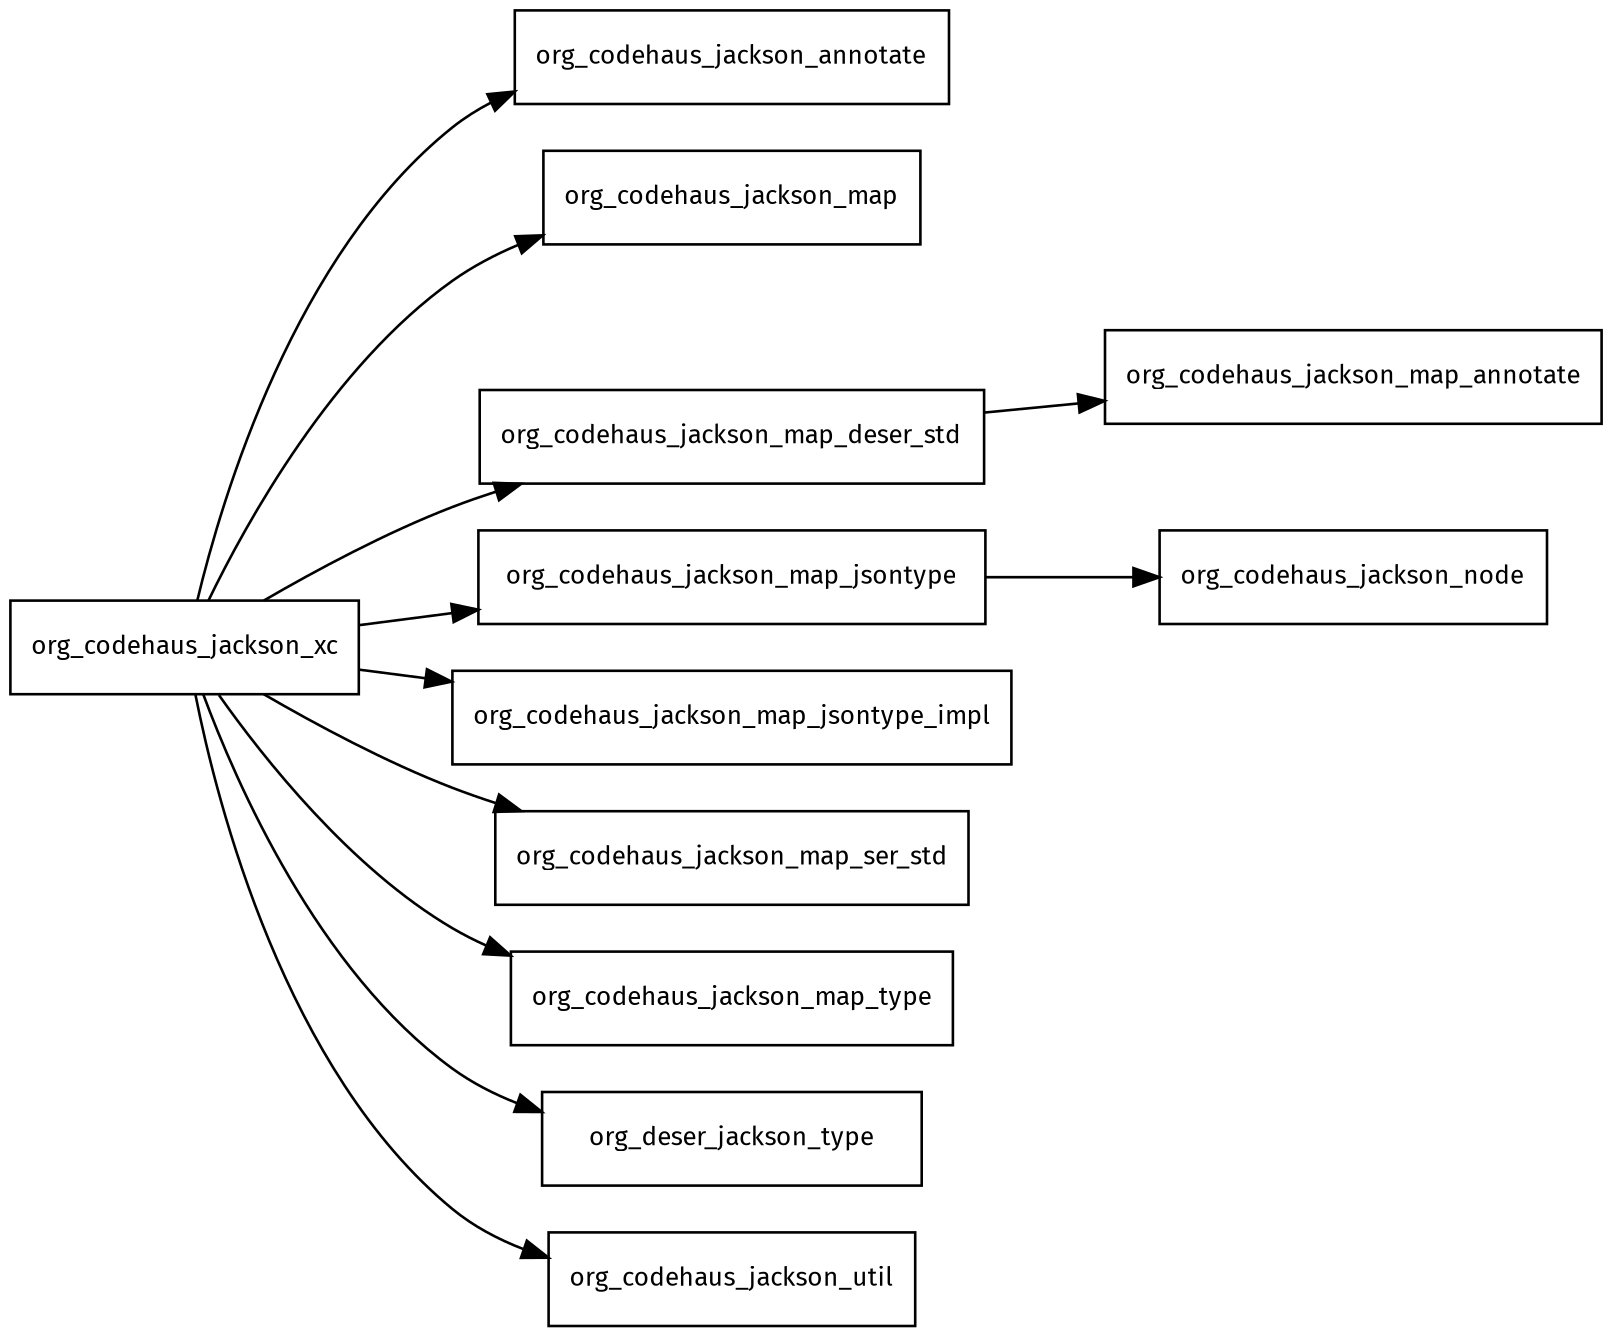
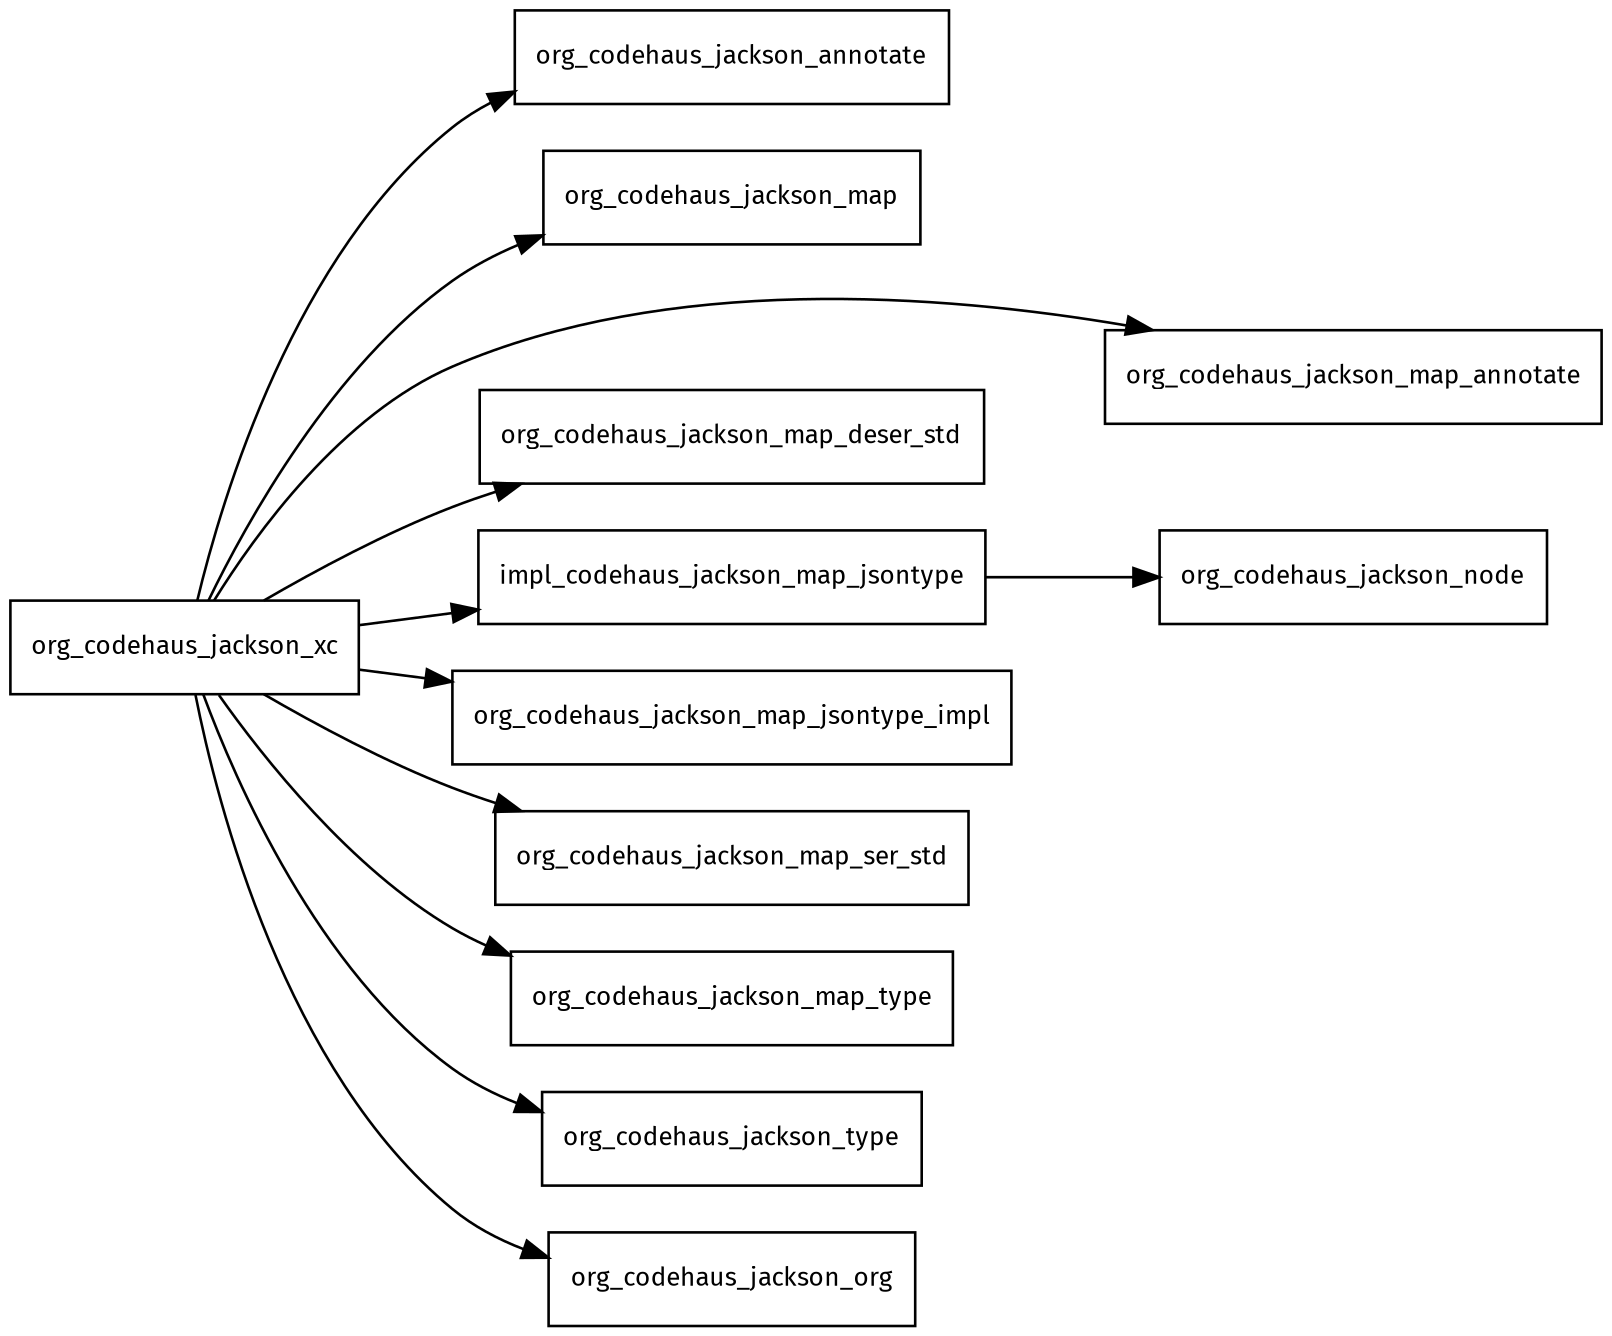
  digraph {
    fontname="Fira Sans"
    rankdir=LR
    node [fontname="Fira Sans" fontsize=10.0 shape=box]
    edge [fontname="Fira Sans"]
    org_codehaus_jackson_xc
    org_codehaus_jackson_annotate
    org_codehaus_jackson_map
    org_codehaus_jackson_map_annotate
    org_codehaus_jackson_map_deser_std
-   org_codehaus_jackson_map_jsontype
+   org_codehaus_jackson_map_jsontype [label=impl_codehaus_jackson_map_jsontype]
    org_codehaus_jackson_map_jsontype_impl
    org_codehaus_jackson_map_ser_std
    org_codehaus_jackson_map_type
-   org_codehaus_jackson_type [label=org_deser_jackson_type]
-   org_codehaus_jackson_util
+   org_codehaus_jackson_type
+   org_codehaus_jackson_util [label=org_codehaus_jackson_org]
    org_codehaus_jackson_node
    org_codehaus_jackson_xc -> org_codehaus_jackson_annotate
    org_codehaus_jackson_xc -> org_codehaus_jackson_map
-   org_codehaus_jackson_map_deser_std -> org_codehaus_jackson_map_annotate
+   org_codehaus_jackson_xc -> org_codehaus_jackson_map_annotate
    org_codehaus_jackson_xc -> org_codehaus_jackson_map_deser_std
    org_codehaus_jackson_xc -> org_codehaus_jackson_map_jsontype
    org_codehaus_jackson_xc -> org_codehaus_jackson_map_jsontype_impl
    org_codehaus_jackson_xc -> org_codehaus_jackson_map_ser_std
    org_codehaus_jackson_xc -> org_codehaus_jackson_map_type
    org_codehaus_jackson_xc -> org_codehaus_jackson_type
    org_codehaus_jackson_xc -> org_codehaus_jackson_util
    org_codehaus_jackson_map_jsontype -> org_codehaus_jackson_node
  }
